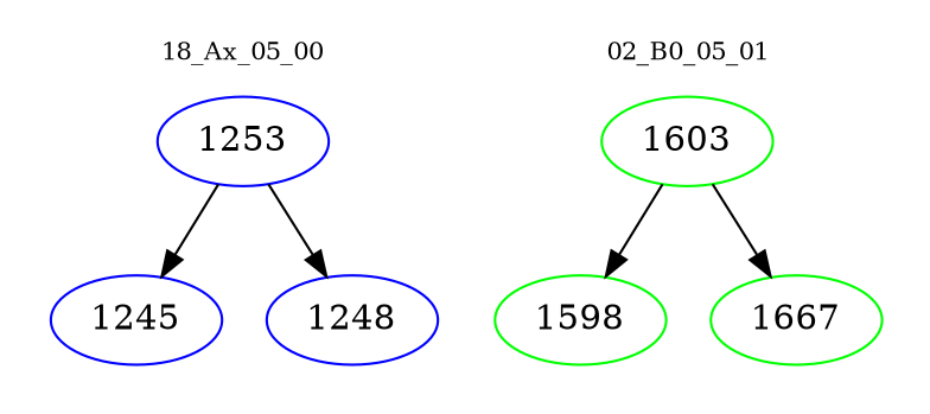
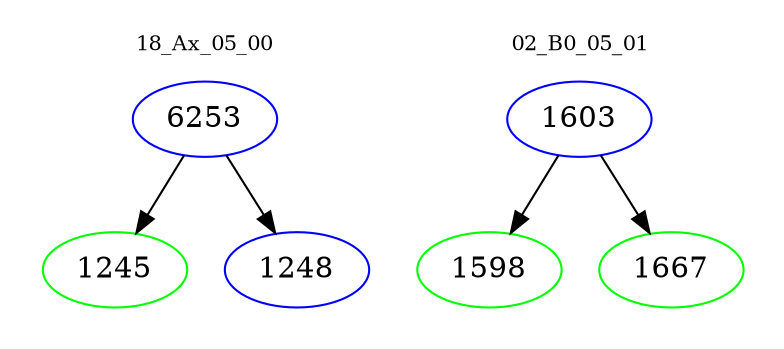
  digraph {
    node [color=blue]
    edge [color=black]
-   n1 [label=1253]
-   n2 [label=1245]
+   n1 [label=6253]
+   n2 [color=green label=1245]
    n3 [label=1248]
-   n4 [color=green label=1603]
+   n4 [label=1603]
    n5 [color=green label=1598]
    n6 [color=green label=1667]
    subgraph cluster_1 {
      color=white
      fontsize=10
      label="18_Ax_05_00"
      n1
      n2
      n3
    }
    subgraph cluster_2 {
      color=white
      fontsize=10
      label="02_B0_05_01"
      n4
      n5
      n6
    }
    n1 -> n2
    n1 -> n3
    n4 -> n5
    n4 -> n6
  }
